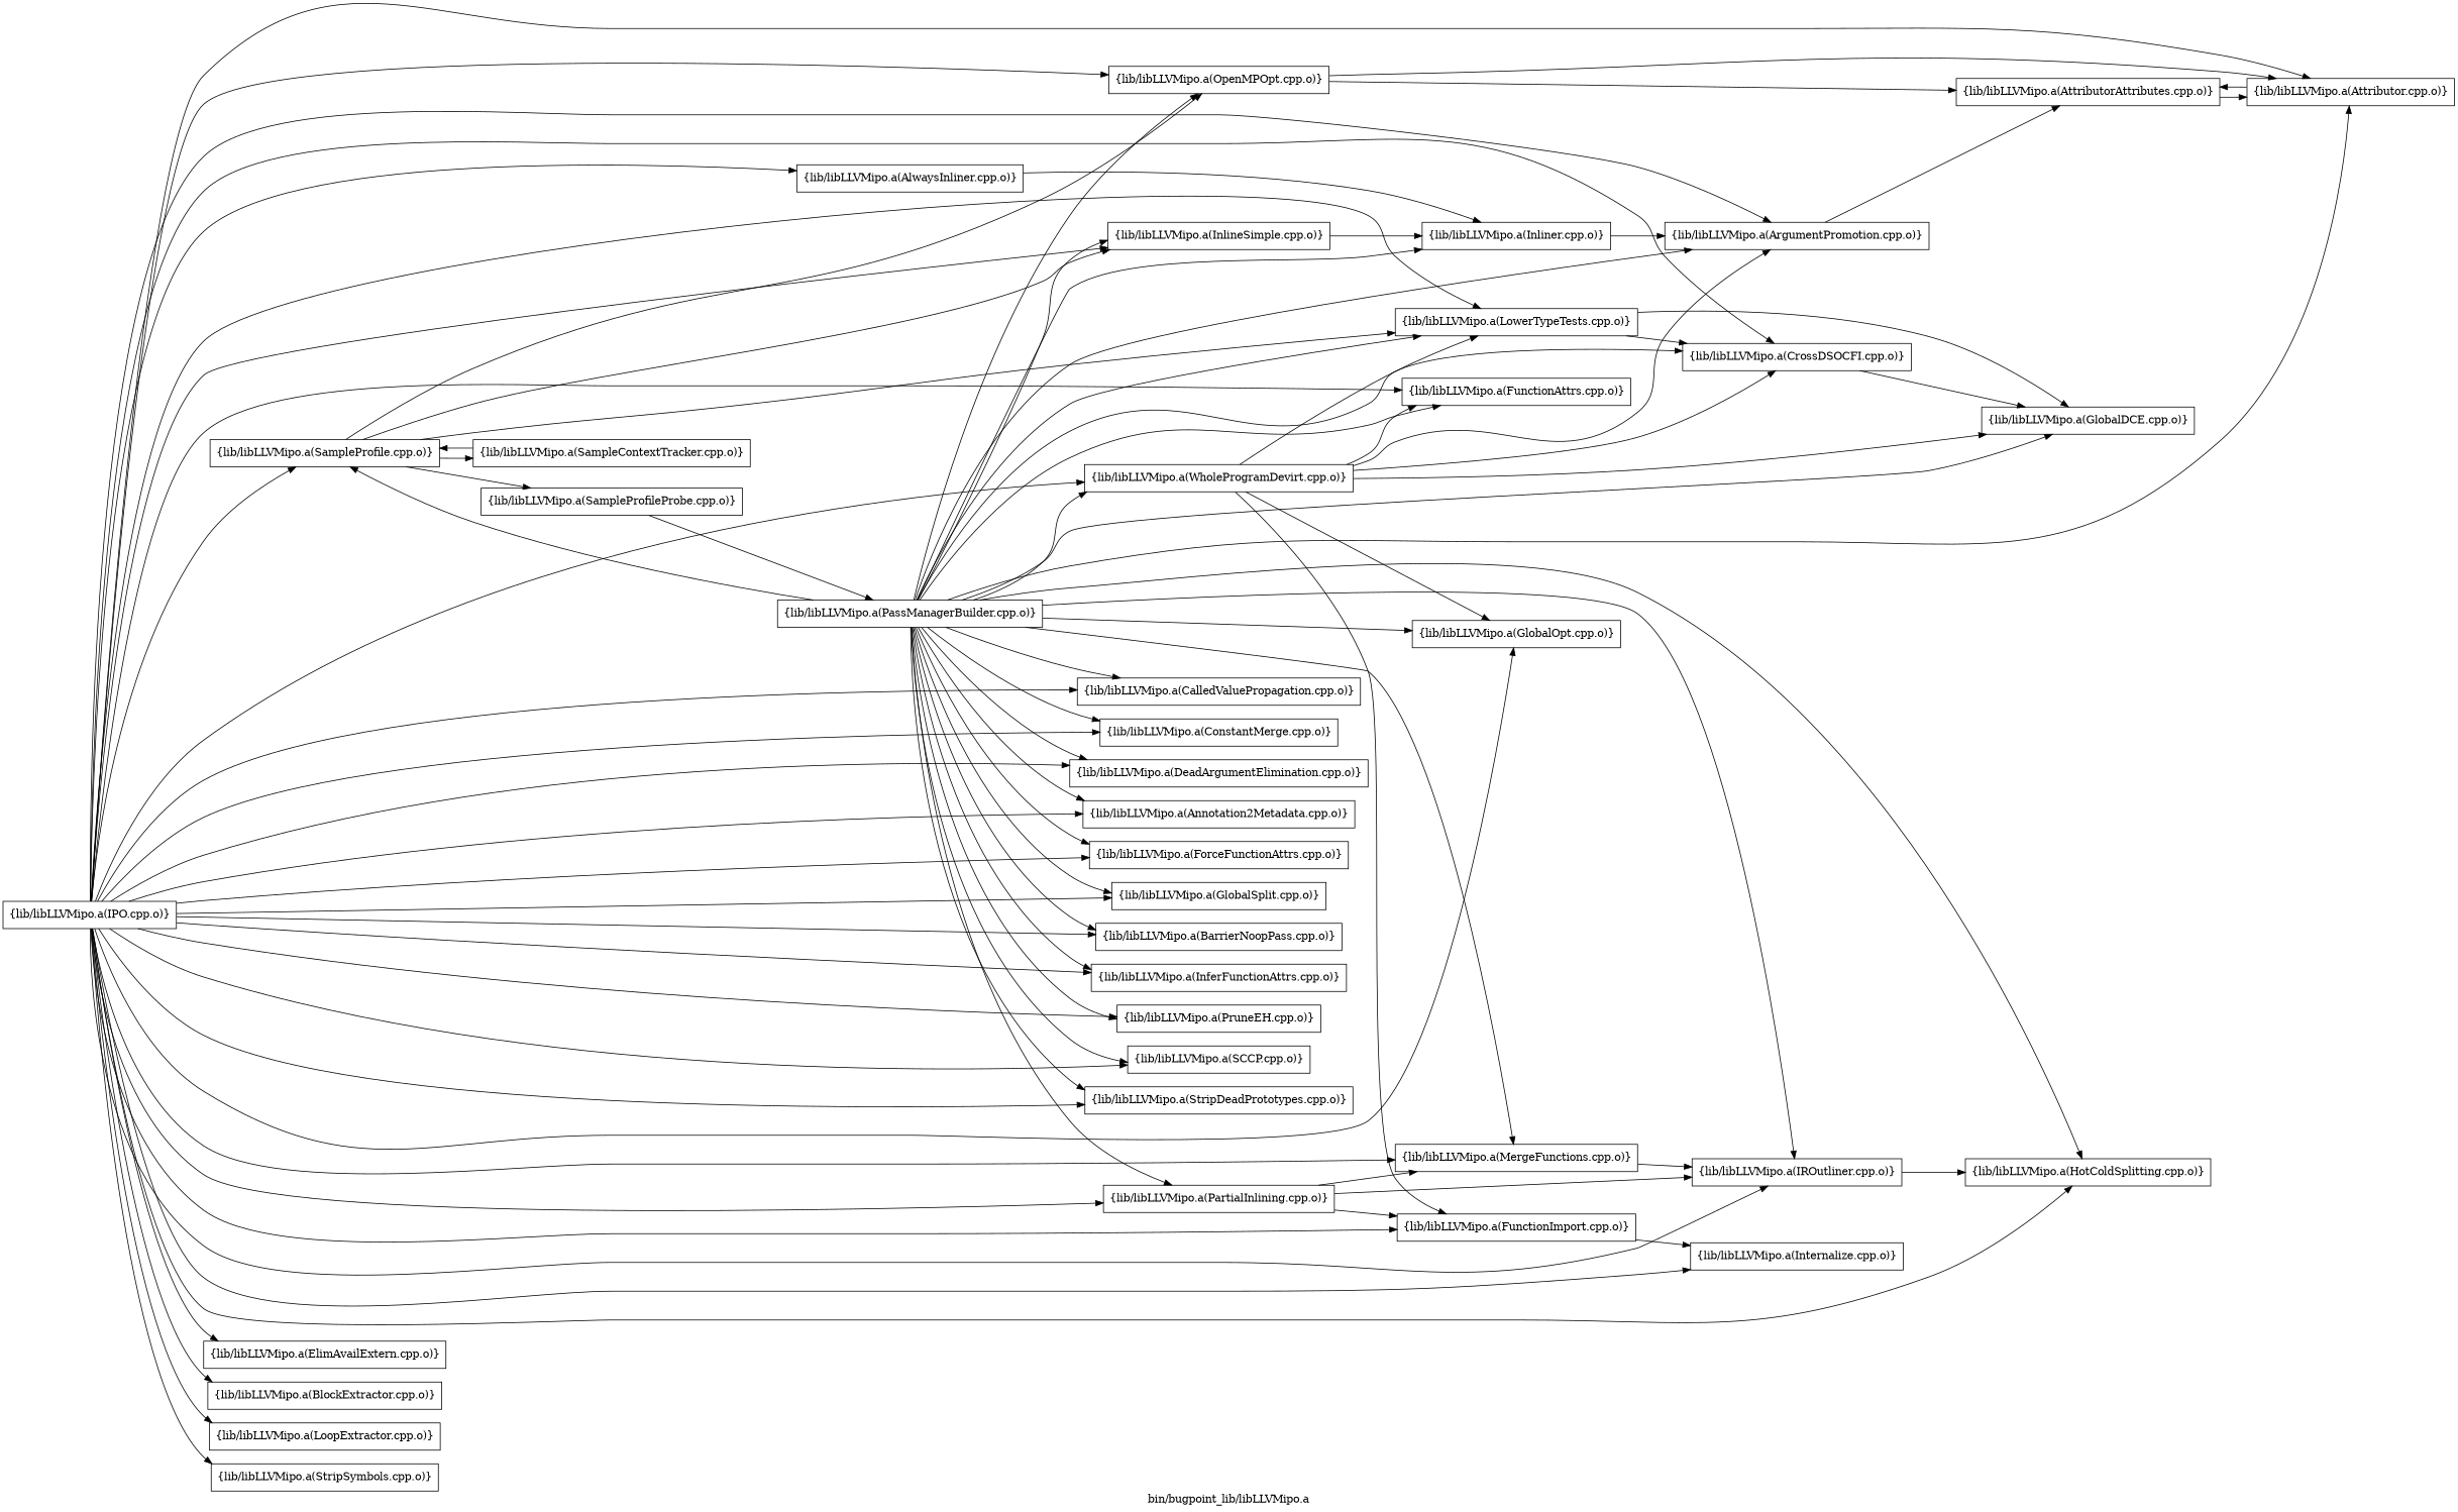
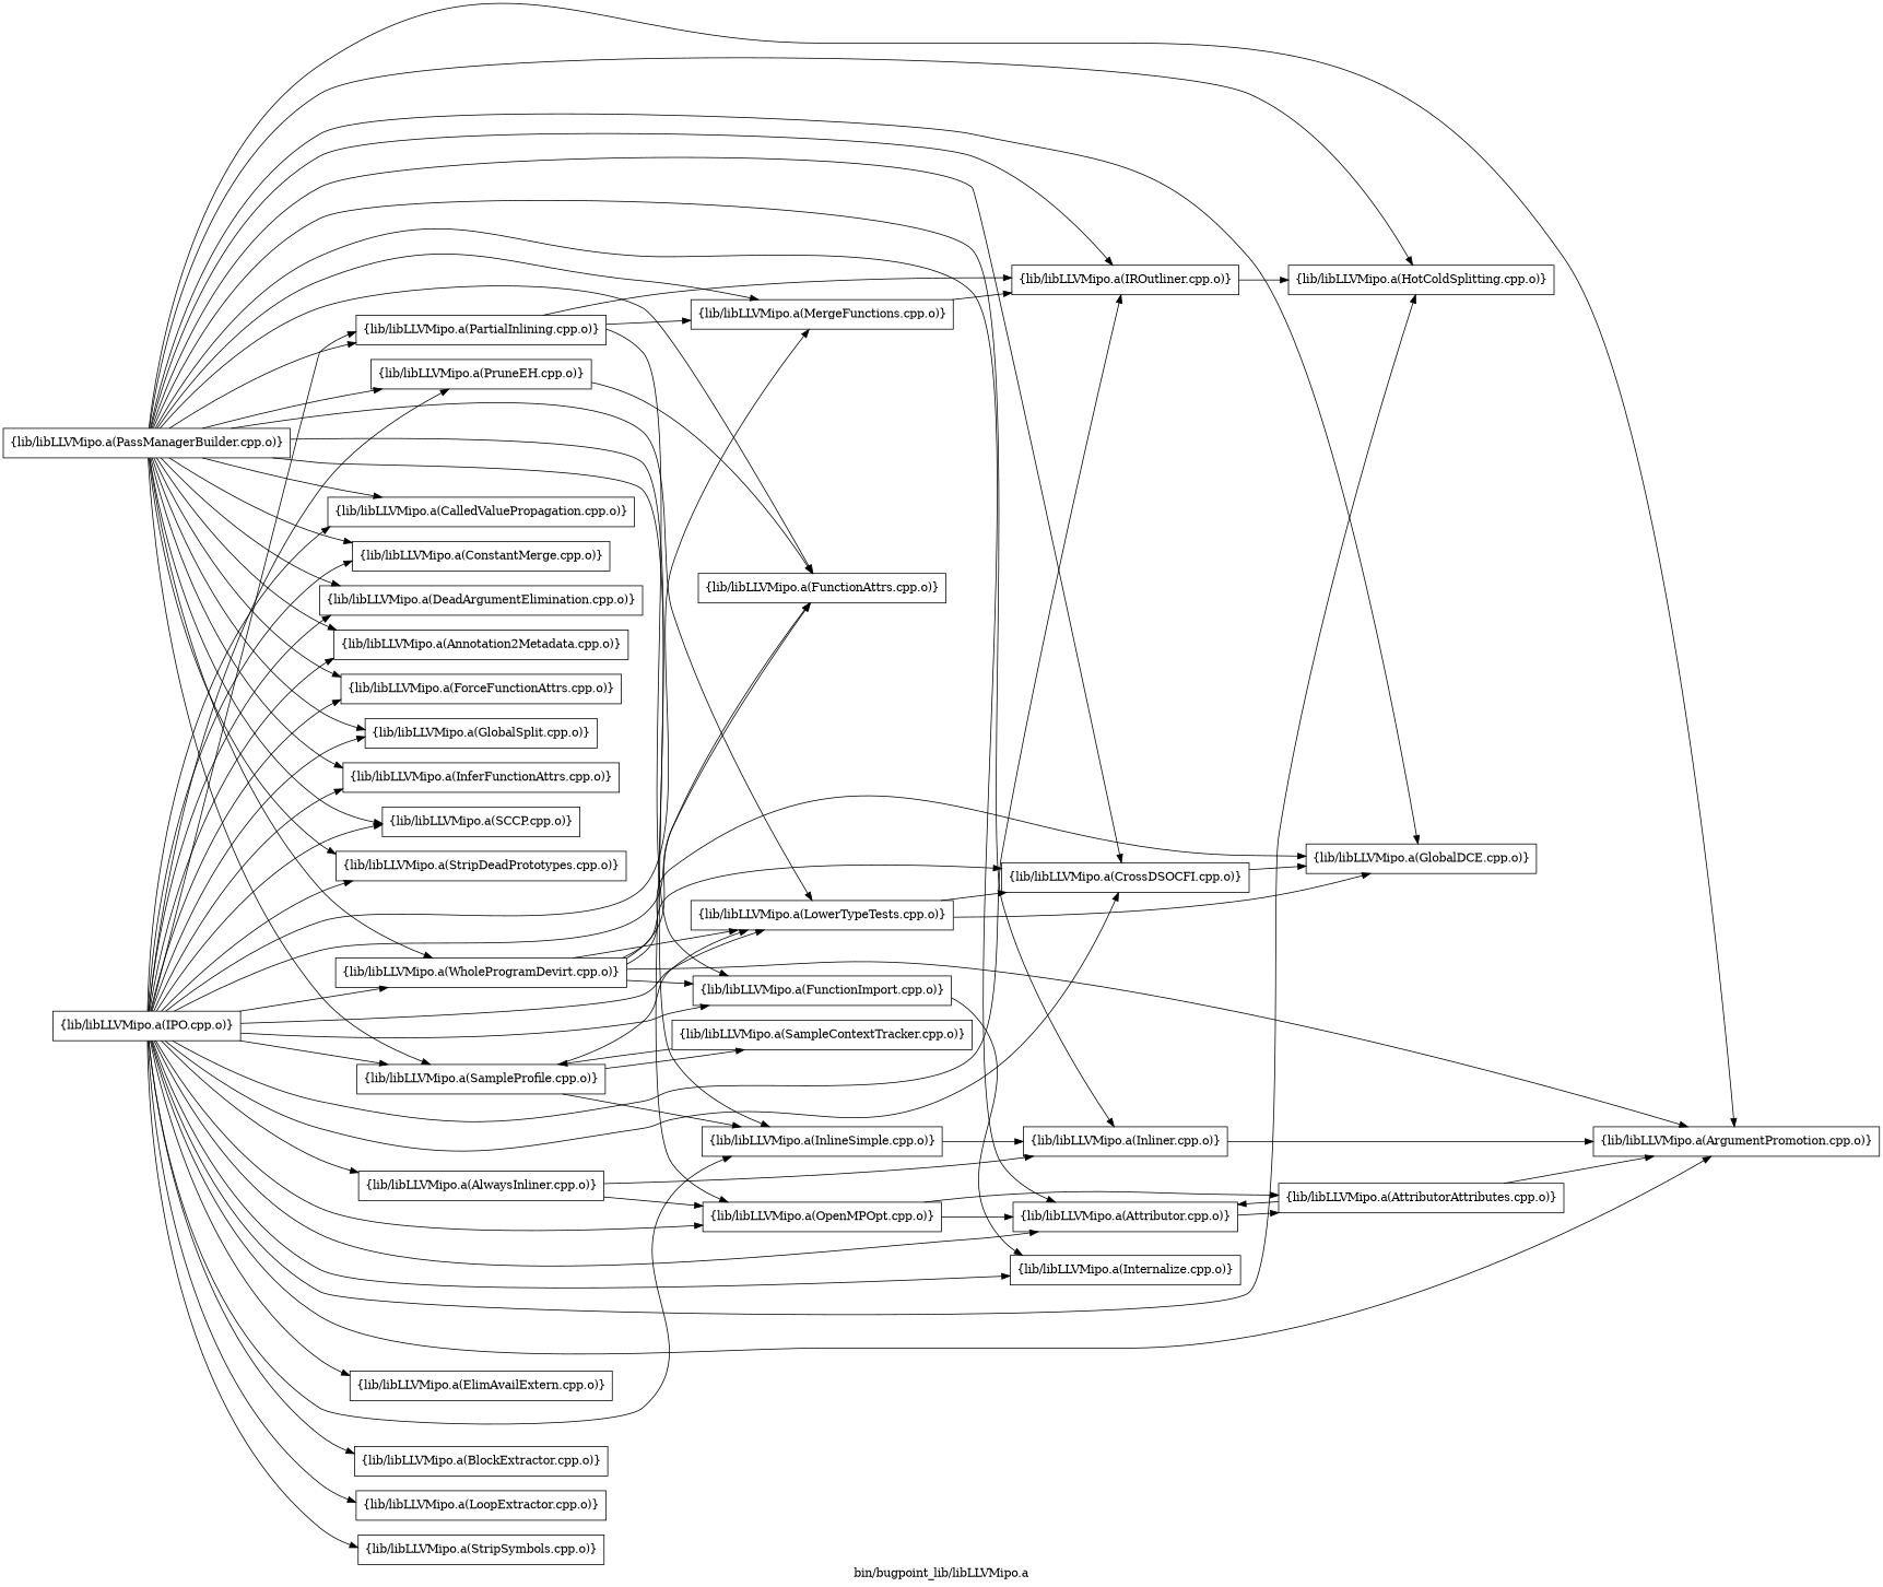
  digraph {
    label="bin/bugpoint_lib/libLLVMipo.a"
    rankdir=LR
    node [group=0 shape=box]
    n1 [label="{lib/libLLVMipo.a(AlwaysInliner.cpp.o)}"]
    n2 [label="{lib/libLLVMipo.a(Inliner.cpp.o)}"]
    n3 [label="{lib/libLLVMipo.a(ArgumentPromotion.cpp.o)}"]
    n4 [label="{lib/libLLVMipo.a(Attributor.cpp.o)}"]
    n5 [label="{lib/libLLVMipo.a(AttributorAttributes.cpp.o)}"]
    n6 [label="{lib/libLLVMipo.a(CalledValuePropagation.cpp.o)}"]
    n7 [label="{lib/libLLVMipo.a(ConstantMerge.cpp.o)}"]
    n8 [label="{lib/libLLVMipo.a(DeadArgumentElimination.cpp.o)}"]
    n9 [label="{lib/libLLVMipo.a(ElimAvailExtern.cpp.o)}"]
    n10 [label="{lib/libLLVMipo.a(FunctionAttrs.cpp.o)}"]
    n11 [label="{lib/libLLVMipo.a(FunctionImport.cpp.o)}"]
    n12 [label="{lib/libLLVMipo.a(Internalize.cpp.o)}"]
    n13 [label="{lib/libLLVMipo.a(GlobalDCE.cpp.o)}"]
-   n14 [label="{lib/libLLVMipo.a(GlobalOpt.cpp.o)}"]
    n15 [label="{lib/libLLVMipo.a(IPO.cpp.o)}"]
    n16 [label="{lib/libLLVMipo.a(Annotation2Metadata.cpp.o)}"]
    n17 [label="{lib/libLLVMipo.a(CrossDSOCFI.cpp.o)}"]
    n18 [label="{lib/libLLVMipo.a(ForceFunctionAttrs.cpp.o)}"]
    n19 [label="{lib/libLLVMipo.a(GlobalSplit.cpp.o)}"]
    n20 [label="{lib/libLLVMipo.a(HotColdSplitting.cpp.o)}"]
    n21 [label="{lib/libLLVMipo.a(BlockExtractor.cpp.o)}"]
-   n22 [label="{lib/libLLVMipo.a(BarrierNoopPass.cpp.o)}"]
    n23 [label="{lib/libLLVMipo.a(IROutliner.cpp.o)}"]
    n24 [label="{lib/libLLVMipo.a(InferFunctionAttrs.cpp.o)}"]
    n25 [label="{lib/libLLVMipo.a(InlineSimple.cpp.o)}"]
    n26 [label="{lib/libLLVMipo.a(LoopExtractor.cpp.o)}"]
    n27 [label="{lib/libLLVMipo.a(LowerTypeTests.cpp.o)}"]
    n28 [label="{lib/libLLVMipo.a(MergeFunctions.cpp.o)}"]
    n29 [label="{lib/libLLVMipo.a(OpenMPOpt.cpp.o)}"]
    n30 [label="{lib/libLLVMipo.a(PartialInlining.cpp.o)}"]
    n31 [label="{lib/libLLVMipo.a(PruneEH.cpp.o)}"]
    n32 [label="{lib/libLLVMipo.a(SampleProfile.cpp.o)}"]
    n33 [label="{lib/libLLVMipo.a(SCCP.cpp.o)}"]
    n34 [label="{lib/libLLVMipo.a(StripDeadPrototypes.cpp.o)}"]
    n35 [label="{lib/libLLVMipo.a(StripSymbols.cpp.o)}"]
    n36 [label="{lib/libLLVMipo.a(WholeProgramDevirt.cpp.o)}"]
    n37 [label="{lib/libLLVMipo.a(SampleContextTracker.cpp.o)}"]
-   n38 [label="{lib/libLLVMipo.a(SampleProfileProbe.cpp.o)}"]
    n39 [label="{lib/libLLVMipo.a(PassManagerBuilder.cpp.o)}"]
    subgraph sub_1 {
      rank=same
      n1
    }
    subgraph sub_2 {
      rank=same
      n2
    }
    n1 -> n2
    n2 -> n3
    n4 -> n5
-   n3 -> n5
+   n5 -> n3
    n5 -> n4
    n11 -> n12
    n15 -> n1
    n15 -> n3
    n15 -> n4
    n15 -> n6
    n15 -> n7
    n15 -> n8
    n15 -> n9
    n15 -> n10
    n15 -> n11
    n15 -> n12
-   n15 -> n14
    n15 -> n16
    n15 -> n17
    n15 -> n18
    n15 -> n19
    n15 -> n20
    n15 -> n21
-   n15 -> n22
    n15 -> n23
    n15 -> n24
    n15 -> n25
    n15 -> n26
    n15 -> n27
    n15 -> n28
    n15 -> n29
    n15 -> n30
    n15 -> n31
    n15 -> n32
    n15 -> n33
    n15 -> n34
    n15 -> n35
    n15 -> n36
    n17 -> n13
    n23 -> n20
    n25 -> n2
    n27 -> n13
    n27 -> n17
    n28 -> n23
    n29 -> n4
    n29 -> n5
    n30 -> n11
    n30 -> n23
    n30 -> n28
+   n31 -> n10
    n32 -> n25
    n32 -> n27
-   n32 -> n29
+   n1 -> n29
    n32 -> n37
-   n32 -> n38
    n36 -> n3
    n36 -> n10
    n36 -> n11
    n36 -> n13
-   n36 -> n14
    n36 -> n17
    n36 -> n27
    n37 -> n32
-   n38 -> n39
    n39 -> n2
    n39 -> n3
    n39 -> n4
    n39 -> n6
    n39 -> n7
    n39 -> n8
    n39 -> n10
    n39 -> n13
-   n39 -> n14
    n39 -> n16
    n39 -> n17
    n39 -> n18
    n39 -> n19
    n39 -> n20
-   n39 -> n22
    n39 -> n23
    n39 -> n24
    n39 -> n25
    n39 -> n27
    n39 -> n28
    n39 -> n29
    n39 -> n30
    n39 -> n31
    n39 -> n32
    n39 -> n33
    n39 -> n34
    n39 -> n36
  }
